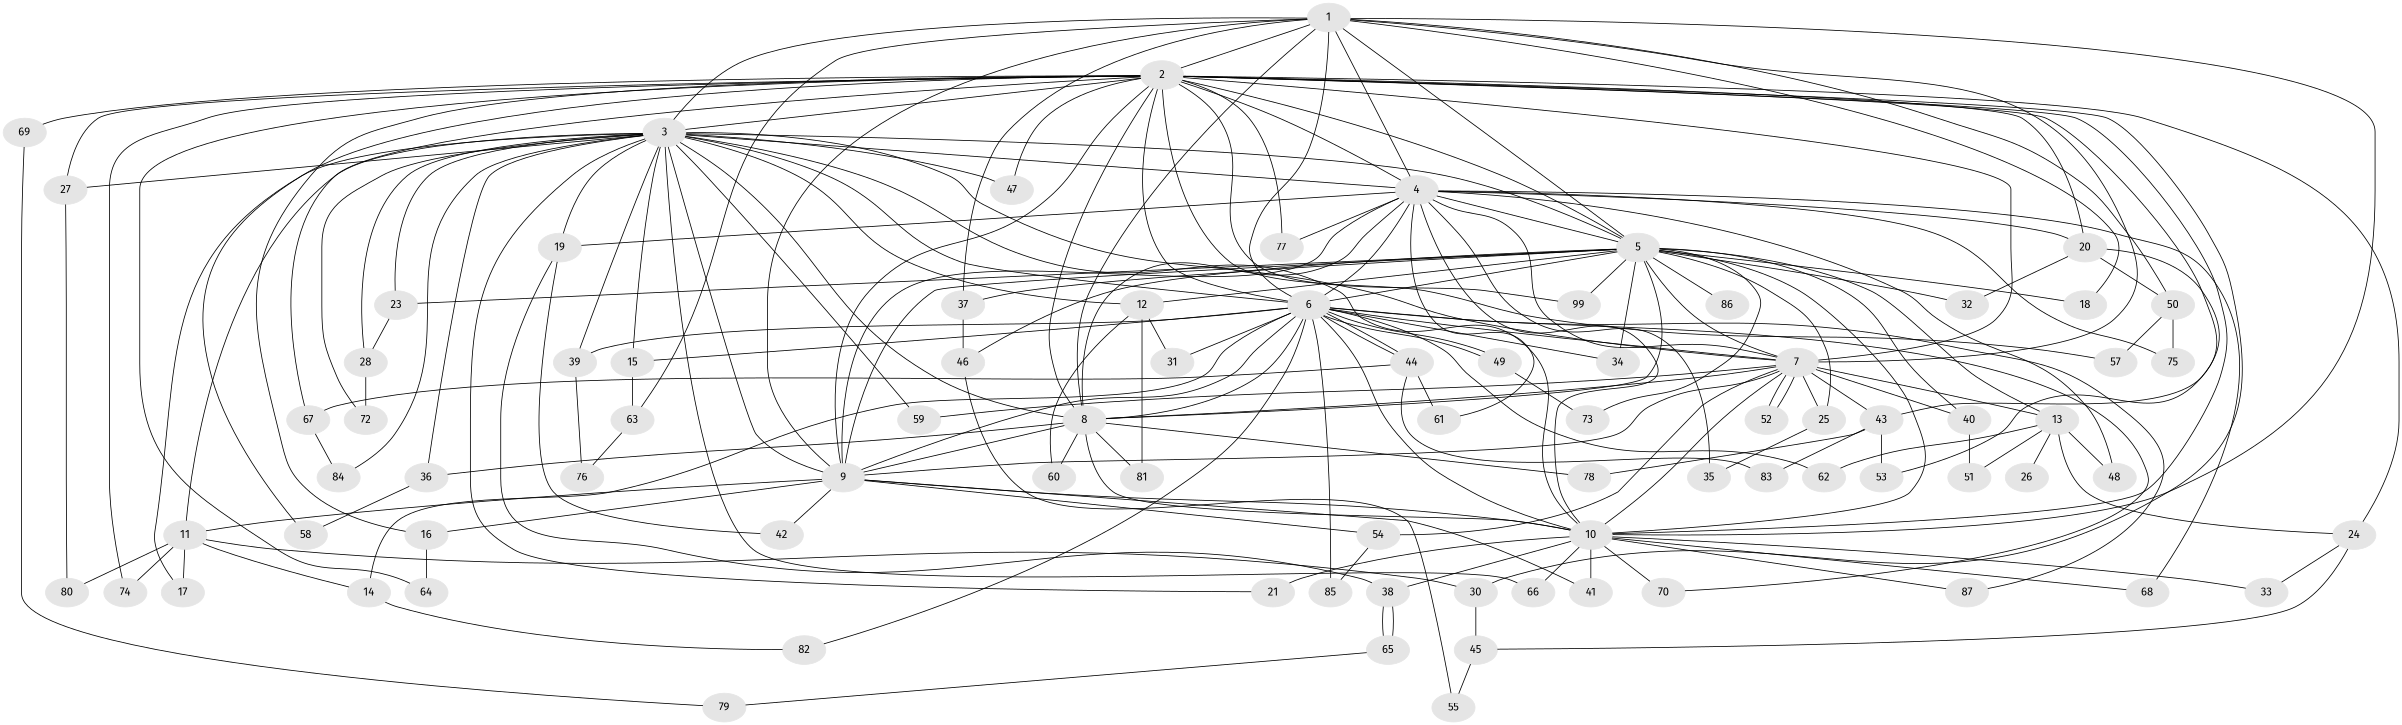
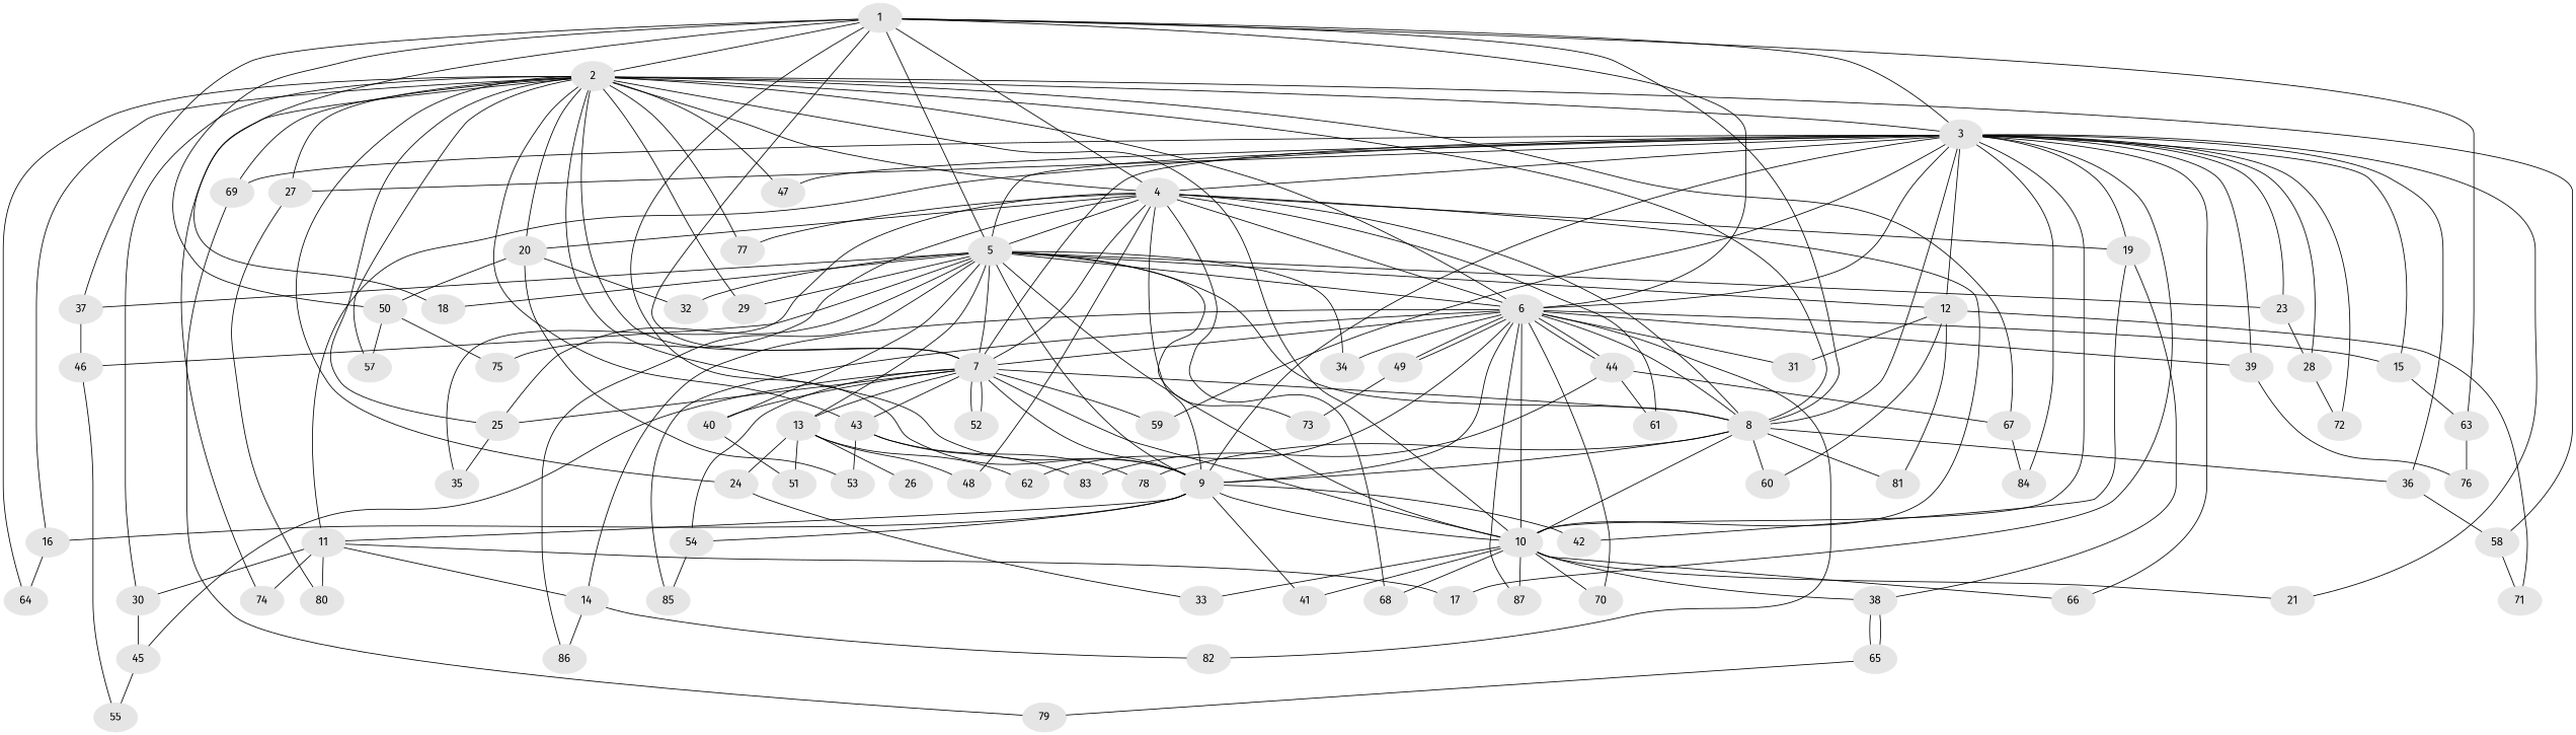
  graph {
    fontname="Fira Sans"
    node [color=gray90 fontname="Fira Sans" style=filled]
    edge [fontname="Fira Sans"]
    1
    2
    3
    4
    5
    6
    7
    8
    9
    10
    18
    37
    50
    63
    16
    20
    24
    27
-   29 [label=99]
+   29
    30
    43
    47
    57
    58
    64
    67
    69
    74
    77
    11
    12
    15
    17
    19
    21
    23
    28
    36
    39
    59
    66
    72
    84
    35
    48
    61
    68
    75
    13
    25
    32
    34
    40
    46
    73
    86
    14
    31
    44
    49
    62
    70
    82
    85
    87
    45
    52
    54
    60
    78
    81
    41
    42
    33
    38
    76
    53
    80
    83
+   71
    79
    26
    51
    55
    65
    1 -- 2
    1 -- 3
    1 -- 4
    1 -- 5
    1 -- 6
    1 -- 7
    1 -- 8
    1 -- 9
-   1 -- 10
    1 -- 18
    1 -- 37
    1 -- 50
    1 -- 63
    2 -- 3
    2 -- 4
-   2 -- 5
+   2 -- 25
    2 -- 6
    2 -- 7
    2 -- 8
    2 -- 9
    2 -- 10
    2 -- 16
    2 -- 20
    2 -- 24
    2 -- 27
    2 -- 29
    2 -- 30
    2 -- 43
    2 -- 47
    2 -- 57
    2 -- 58
    2 -- 64
    2 -- 67
    2 -- 69
    2 -- 74
    2 -- 77
    3 -- 4
    3 -- 5
    3 -- 6
    3 -- 7
    3 -- 8
    3 -- 9
    3 -- 10
    3 -- 27
    3 -- 47
+   3 -- 69
    3 -- 11
    3 -- 12
    3 -- 15
    3 -- 17
    3 -- 19
    3 -- 21
    3 -- 23
    3 -- 28
    3 -- 36
    3 -- 39
    3 -- 59
    3 -- 66
    3 -- 72
    3 -- 84
    4 -- 5
    4 -- 6
    4 -- 7
    4 -- 8
    4 -- 9
    4 -- 10
    4 -- 20
    4 -- 77
    4 -- 19
    4 -- 35
    4 -- 48
    4 -- 61
    4 -- 68
    4 -- 75
    5 -- 6
    5 -- 7
    5 -- 8
    5 -- 9
    5 -- 10
    5 -- 18
    5 -- 37
    5 -- 29
    5 -- 12
    5 -- 23
    5 -- 13
    5 -- 25
    5 -- 32
    5 -- 34
    5 -- 40
    5 -- 46
    5 -- 73
    5 -- 86
    6 -- 7
    6 -- 8
    6 -- 9
    6 -- 10
    6 -- 15
    6 -- 39
    6 -- 34
    6 -- 14
    6 -- 31
    6 -- 44
    6 -- 44
    6 -- 49
    6 -- 49
    6 -- 62
    6 -- 70
    6 -- 82
    6 -- 85
    6 -- 87
    7 -- 8
    7 -- 9
    7 -- 10
    7 -- 43
    7 -- 59
    7 -- 13
    7 -- 25
    7 -- 40
-   24 -- 45
+   7 -- 45
    7 -- 52
    7 -- 52
    7 -- 54
    8 -- 9
    8 -- 10
    8 -- 36
    8 -- 60
    8 -- 78
    8 -- 81
    9 -- 10
    9 -- 16
    9 -- 11
    9 -- 54
    9 -- 41
    9 -- 42
    10 -- 21
    10 -- 66
    10 -- 68
    10 -- 70
    10 -- 87
    10 -- 41
    10 -- 33
    10 -- 38
    37 -- 46
    50 -- 57
    50 -- 75
    63 -- 76
    16 -- 64
    20 -- 50
    20 -- 32
    20 -- 53
    24 -- 33
    27 -- 80
    30 -- 45
    43 -- 78
    43 -- 53
    43 -- 83
+   58 -- 71
    67 -- 84
    69 -- 79
    11 -- 30
    11 -- 74
    11 -- 17
    11 -- 14
    11 -- 80
    12 -- 31
    12 -- 60
    12 -- 81
+   12 -- 71
    15 -- 63
    19 -- 42
    19 -- 38
    23 -- 28
    28 -- 72
    36 -- 58
    39 -- 76
    13 -- 24
    13 -- 48
    13 -- 62
    13 -- 26
    13 -- 51
    25 -- 35
    40 -- 51
    46 -- 55
+   14 -- 86
    14 -- 82
    44 -- 67
    44 -- 61
    44 -- 83
    49 -- 73
    45 -- 55
    54 -- 85
    38 -- 65
    38 -- 65
    65 -- 79
  }
